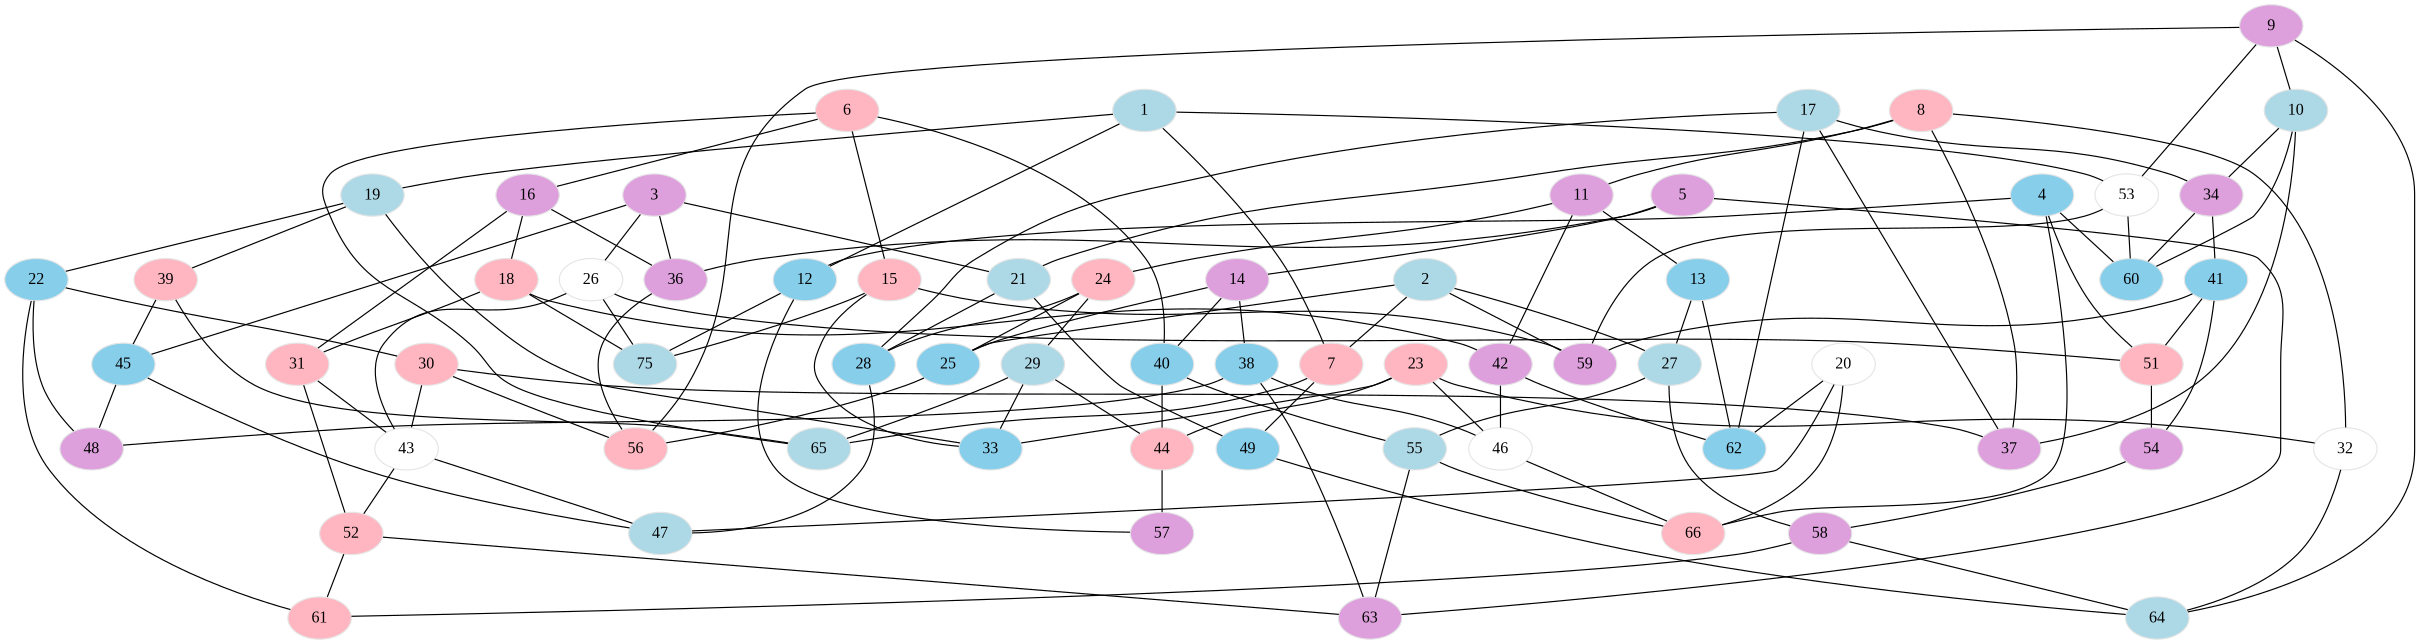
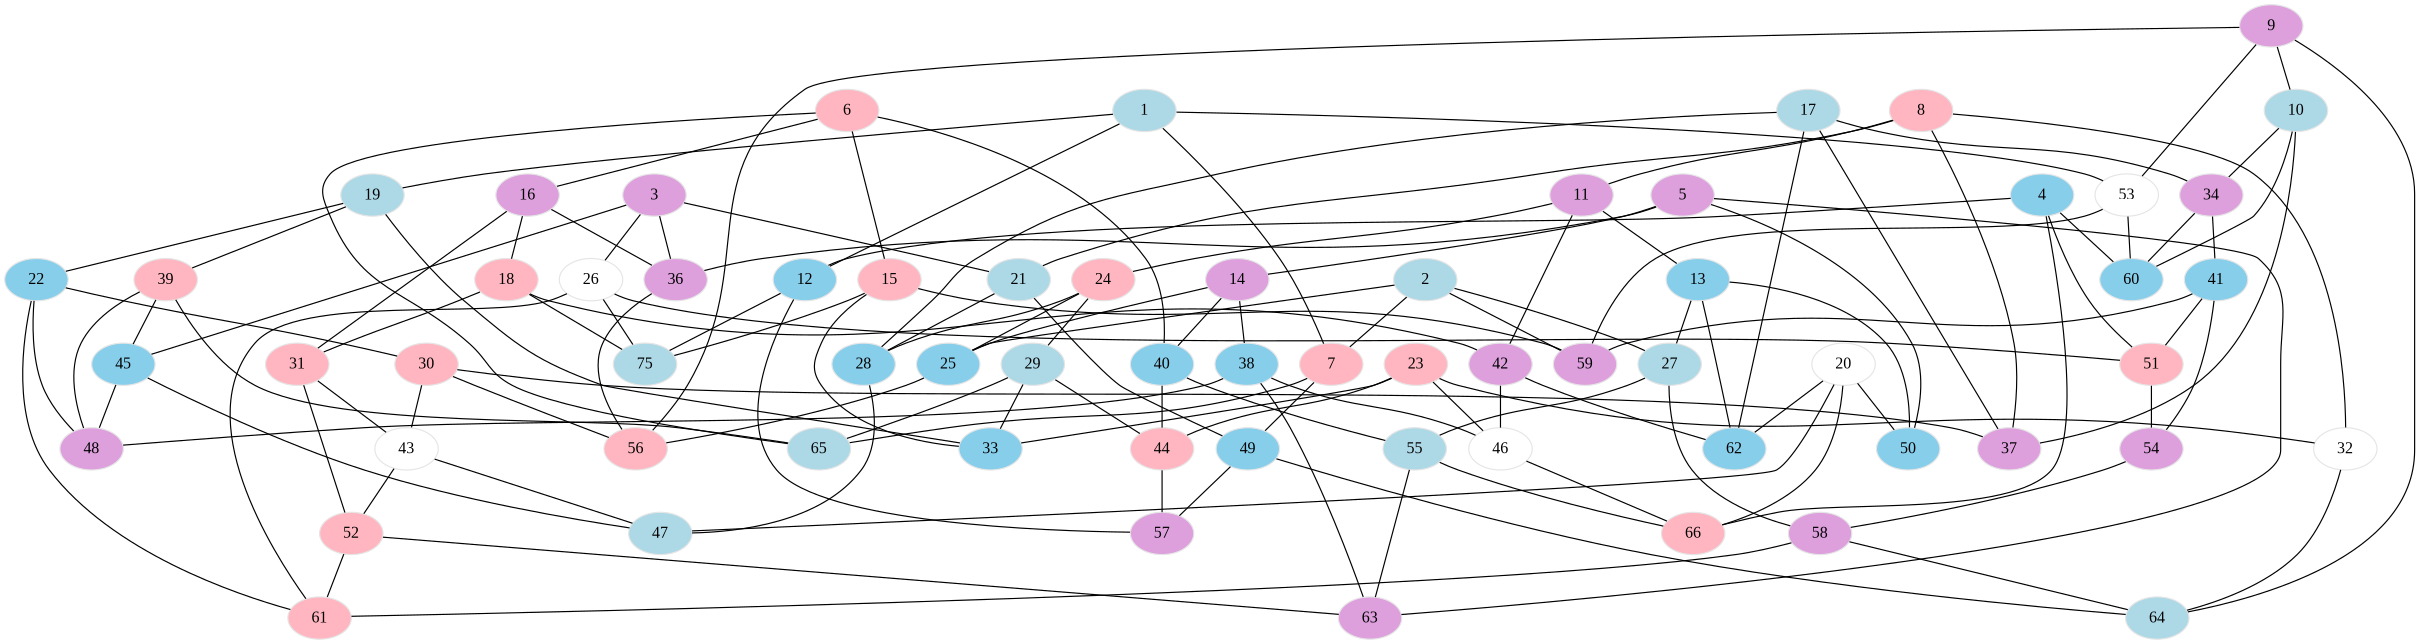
  graph {
    fontname="Liberation Serif"
    node [color=gray90 fillcolor=lightpink fontname="Liberation Serif" style=filled]
    edge [fontname="Liberation Serif"]
    1 [fillcolor=lightblue]
    7
    12 [fillcolor=skyblue]
    19 [fillcolor=lightblue]
    53 [fillcolor=white]
    65 [fillcolor=lightblue]
    49 [fillcolor=skyblue]
    n8 [fillcolor=lightblue label=75]
    57 [fillcolor=plum]
    33 [fillcolor=skyblue]
    22 [fillcolor=skyblue]
    39
    59 [fillcolor=plum]
    60 [fillcolor=skyblue]
    2 [fillcolor=lightblue]
    25 [fillcolor=skyblue]
    27 [fillcolor=lightblue]
    56
    55 [fillcolor=lightblue]
    58 [fillcolor=plum]
    3 [fillcolor=plum]
    21 [fillcolor=lightblue]
    26 [fillcolor=white]
    36 [fillcolor=plum]
    45 [fillcolor=skyblue]
    28 [fillcolor=skyblue]
    51
    61
    47 [fillcolor=lightblue]
    48 [fillcolor=plum]
    4 [fillcolor=skyblue]
    66
    54 [fillcolor=plum]
    5 [fillcolor=plum]
    14 [fillcolor=plum]
+   50 [fillcolor=skyblue]
    63 [fillcolor=plum]
    40 [fillcolor=skyblue]
    38 [fillcolor=skyblue]
    6
    15
    16 [fillcolor=plum]
    18
    31
    44
    64 [fillcolor=lightblue]
    8
    11 [fillcolor=plum]
    32 [fillcolor=white]
    37 [fillcolor=plum]
    13 [fillcolor=skyblue]
    24
    42 [fillcolor=plum]
    9 [fillcolor=plum]
    10 [fillcolor=lightblue]
    34 [fillcolor=plum]
    41 [fillcolor=skyblue]
    62 [fillcolor=skyblue]
    29 [fillcolor=lightblue]
    46 [fillcolor=white]
    43 [fillcolor=white]
    52
    17 [fillcolor=lightblue]
    30
    20 [fillcolor=white]
    23
    1 -- 7
    1 -- 12
    1 -- 19
    1 -- 53
    7 -- 65
    7 -- 49
    12 -- n8
    12 -- 57
    19 -- 33
    19 -- 22
    19 -- 39
    53 -- 59
    53 -- 60
+   49 -- 57
    49 -- 64
    22 -- 61
    22 -- 48
    22 -- 30
    39 -- 65
    39 -- 45
+   39 -- 48
    2 -- 7
    2 -- 59
    2 -- 25
    2 -- 27
    25 -- 56
    27 -- 55
    27 -- 58
    55 -- 66
    55 -- 63
    58 -- 61
    58 -- 64
    3 -- 21
    3 -- 26
    3 -- 36
    3 -- 45
    21 -- 49
    21 -- 28
    26 -- n8
    26 -- 51
-   26 -- 43
+   26 -- 61
    36 -- 56
    45 -- 47
    45 -- 48
    28 -- 47
    51 -- 54
    4 -- 12
    4 -- 60
    4 -- 51
    4 -- 66
    54 -- 58
    5 -- 36
    5 -- 14
+   5 -- 50
    5 -- 63
    14 -- 25
    14 -- 40
    14 -- 38
    40 -- 55
    40 -- 44
    38 -- 48
    38 -- 63
    38 -- 46
    6 -- 65
    6 -- 40
    6 -- 15
    6 -- 16
    15 -- n8
    15 -- 33
    15 -- 59
    16 -- 36
    16 -- 18
    16 -- 31
    18 -- n8
    18 -- 31
    18 -- 42
    31 -- 43
    31 -- 52
    44 -- 57
    8 -- 21
    8 -- 11
    8 -- 32
    8 -- 37
    11 -- 13
    11 -- 24
    11 -- 42
    32 -- 64
    13 -- 27
+   13 -- 50
    13 -- 62
    24 -- 25
    24 -- 28
    24 -- 29
    42 -- 62
    42 -- 46
    9 -- 53
    9 -- 56
    9 -- 64
    9 -- 10
    10 -- 60
    10 -- 37
    10 -- 34
    34 -- 60
    34 -- 41
    41 -- 59
    41 -- 51
    41 -- 54
    29 -- 65
    29 -- 33
    29 -- 44
    46 -- 66
    43 -- 47
    43 -- 52
    52 -- 61
    52 -- 63
    17 -- 28
    17 -- 37
    17 -- 34
    17 -- 62
    30 -- 56
    30 -- 37
    30 -- 43
    20 -- 47
    20 -- 66
+   20 -- 50
    20 -- 62
    23 -- 33
    23 -- 44
    23 -- 32
    23 -- 46
  }
